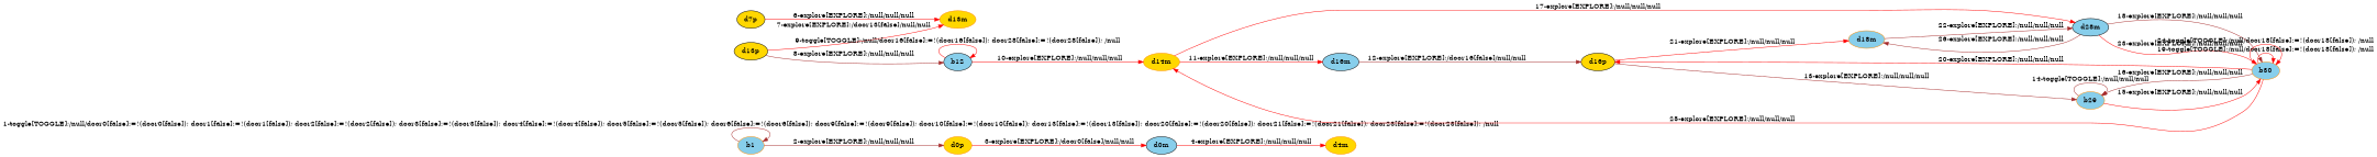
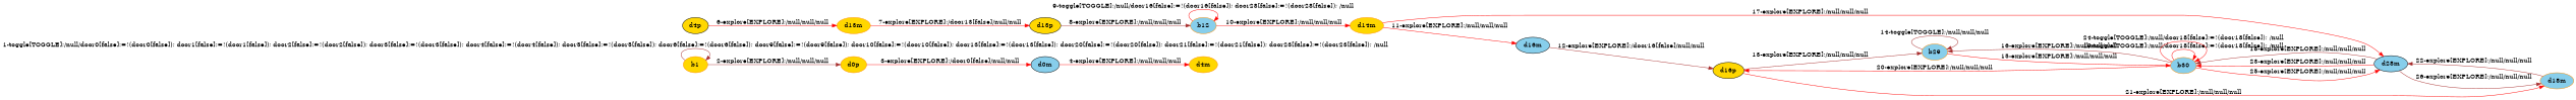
  digraph {
    rankdir=LR
    node [color=darkorange fillcolor=skyblue style=filled]
    edge [color=red]
-   b1
+   b1 [fillcolor=gold]
    d0p [fillcolor=gold]
    d0m [color=black]
    d4m [fillcolor=gold]
-   d4p [color=black fillcolor=gold label=d7p]
+   d4p [color=black fillcolor=gold]
    d13m [fillcolor=gold]
    d13p [color=black fillcolor=gold]
-   b12 [color=black]
+   b12
    d14m [fillcolor=gold]
    d16m [color=black]
    d28m [color=black]
    d16p [color=black fillcolor=gold]
    b29
    d18m
    b30
    b1 -> b1 [color=brown label="1-toggle[TOGGLE];/null/door0[false]:=!(door0[false]); door1[false]:=!(door1[false]); door2[false]:=!(door2[false]); door3[false]:=!(door3[false]); door4[false]:=!(door4[false]); door5[false]:=!(door5[false]); door6[false]:=!(door6[false]); door9[false]:=!(door9[false]); door10[false]:=!(door10[false]); door13[false]:=!(door13[false]); door20[false]:=!(door20[false]); door21[false]:=!(door21[false]); door23[false]:=!(door23[false]); /null"]
    b1 -> d0p [color=brown label="2-explore[EXPLORE];/null/null/null"]
    d0p -> d0m [label="3-explore[EXPLORE];/door0[false]/null/null"]
    d0m -> d4m [label="4-explore[EXPLORE];/null/null/null"]
    d4p -> d13m [label="6-explore[EXPLORE];/null/null/null"]
-   d13p -> d13m [label="7-explore[EXPLORE];/door13[false]/null/null"]
+   d13m -> d13p [label="7-explore[EXPLORE];/door13[false]/null/null"]
    d13p -> b12 [color=brown label="8-explore[EXPLORE];/null/null/null"]
    b12 -> b12 [label="9-toggle[TOGGLE];/null/door16[false]:=!(door16[false]); door28[false]:=!(door28[false]); /null"]
    b12 -> d14m [label="10-explore[EXPLORE];/null/null/null"]
    d14m -> d16m [label="11-explore[EXPLORE];/null/null/null"]
    d14m -> d28m [label="17-explore[EXPLORE];/null/null/null"]
    d16m -> d16p [color=brown label="12-explore[EXPLORE];/door16[false]/null/null"]
    d28m -> d18m [color=brown label="26-explore[EXPLORE];/null/null/null"]
    d28m -> b30 [color=brown label="18-explore[EXPLORE];/null/null/null"]
    d28m -> b30 [label="23-explore[EXPLORE];/null/null/null"]
    d16p -> b29 [color=brown label="13-explore[EXPLORE];/null/null/null"]
    d16p -> d18m [label="21-explore[EXPLORE];/null/null/null"]
    b29 -> b29 [color=brown label="14-toggle[TOGGLE];/null/null/null"]
    b29 -> b30 [label="15-explore[EXPLORE];/null/null/null"]
    d18m -> d28m [color=brown label="22-explore[EXPLORE];/null/null/null"]
-   b30 -> d14m [label="25-explore[EXPLORE];/null/null/null"]
+   b30 -> d28m [label="25-explore[EXPLORE];/null/null/null"]
    b30 -> d16p [label="20-explore[EXPLORE];/null/null/null"]
    b30 -> b29 [color=brown label="16-explore[EXPLORE];/null/null/null"]
    b30 -> b30 [label="19-toggle[TOGGLE];/null/door18[false]:=!(door18[false]); /null"]
    b30 -> b30 [label="24-toggle[TOGGLE];/null/door18[false]:=!(door18[false]); /null"]
  }
